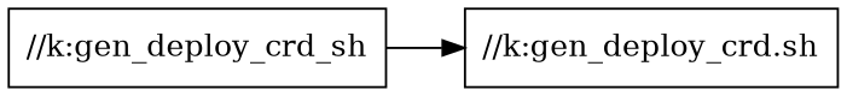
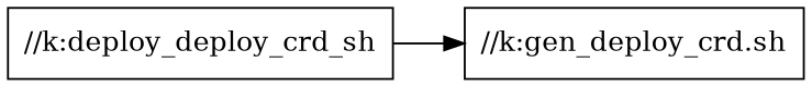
  digraph {
    rankdir=LR
    node [shape=box]
-   "//k:gen_deploy_crd_sh"
+   "//k:gen_deploy_crd_sh" [label="//k:deploy_deploy_crd_sh"]
    "//k:gen_deploy_crd.sh"
    "//k:gen_deploy_crd_sh" -> "//k:gen_deploy_crd.sh"
  }
